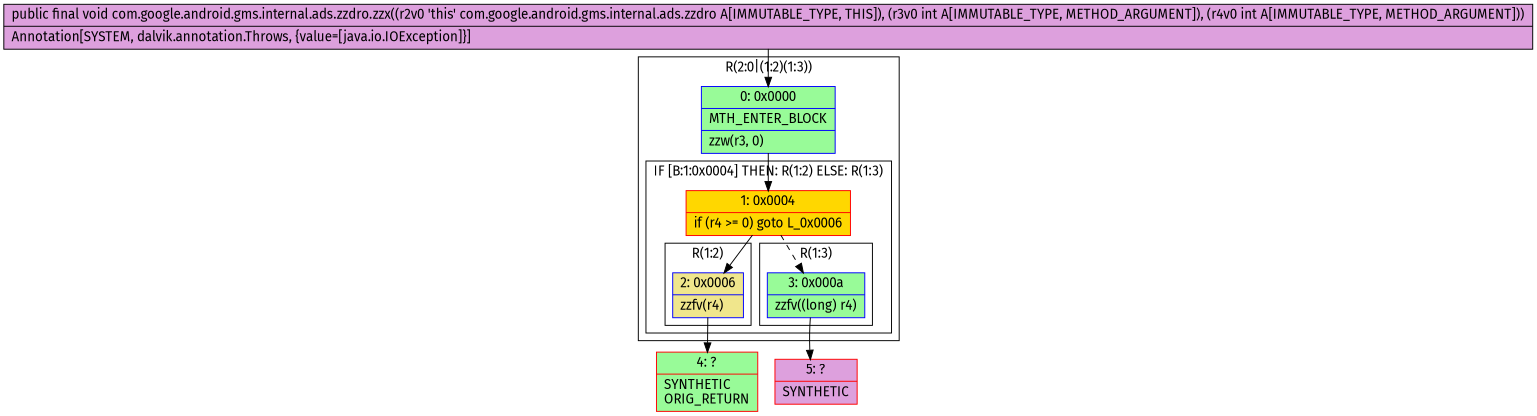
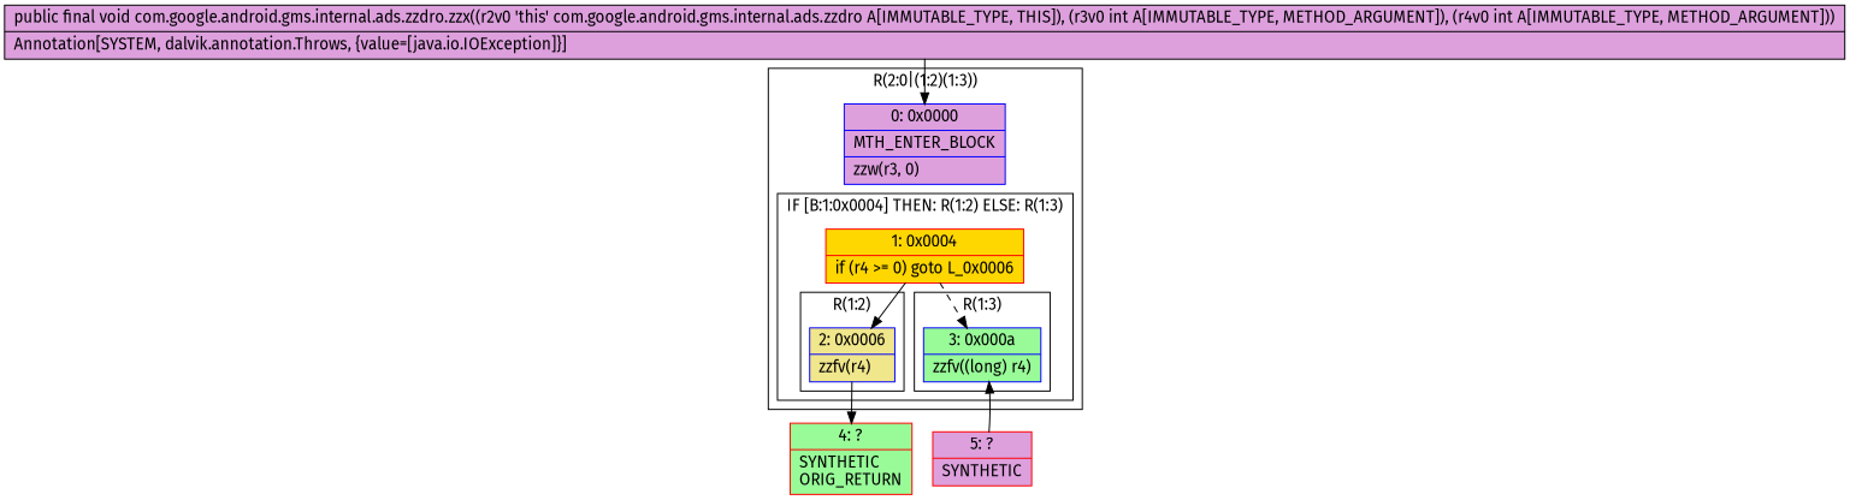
  digraph {
    fontname="Fira Sans"
    node [color=blue fillcolor=plum fontname="Fira Sans" shape=record style=filled]
    edge [fontname="Fira Sans"]
    n1 [fillcolor=khaki label="{2\:\ 0x0006|zzfv(r4)\l}"]
    n2 [fillcolor=palegreen label="{3\:\ 0x000a|zzfv((long) r4)\l}"]
    n3 [color=red fillcolor=gold label="{1\:\ 0x0004|if (r4 \>= 0) goto L_0x0006\l}"]
-   n4 [fillcolor=palegreen label="{0\:\ 0x0000|MTH_ENTER_BLOCK\l|zzw(r3, 0)\l}"]
+   n4 [label="{0\:\ 0x0000|MTH_ENTER_BLOCK\l|zzw(r3, 0)\l}"]
    n5 [color=red fillcolor=palegreen label="{4\:\ ?|SYNTHETIC\lORIG_RETURN\l}"]
    n6 [color=red label="{5\:\ ?|SYNTHETIC\l}"]
    n7 [label="{public final void com.google.android.gms.internal.ads.zzdro.zzx((r2v0 'this' com.google.android.gms.internal.ads.zzdro A[IMMUTABLE_TYPE, THIS]), (r3v0 int A[IMMUTABLE_TYPE, METHOD_ARGUMENT]), (r4v0 int A[IMMUTABLE_TYPE, METHOD_ARGUMENT]))  | Annotation[SYSTEM, dalvik.annotation.Throws, \{value=[java.io.IOException]\}]\l}" color=""]
    subgraph cluster_1 {
      label="R(2:0|(1:2)(1:3))"
      n4
      subgraph cluster_2 {
        label="IF [B:1:0x0004] THEN: R(1:2) ELSE: R(1:3)"
        n3
        subgraph cluster_3 {
          label="R(1:2)"
          n1
        }
        subgraph cluster_4 {
          label="R(1:3)"
          n2
        }
      }
    }
    n1 -> n5
-   n2 -> n6
+   n6 -> n2
    n3 -> n1
    n3 -> n2 [style=dashed]
-   n4 -> n3
    n7 -> n4
  }
